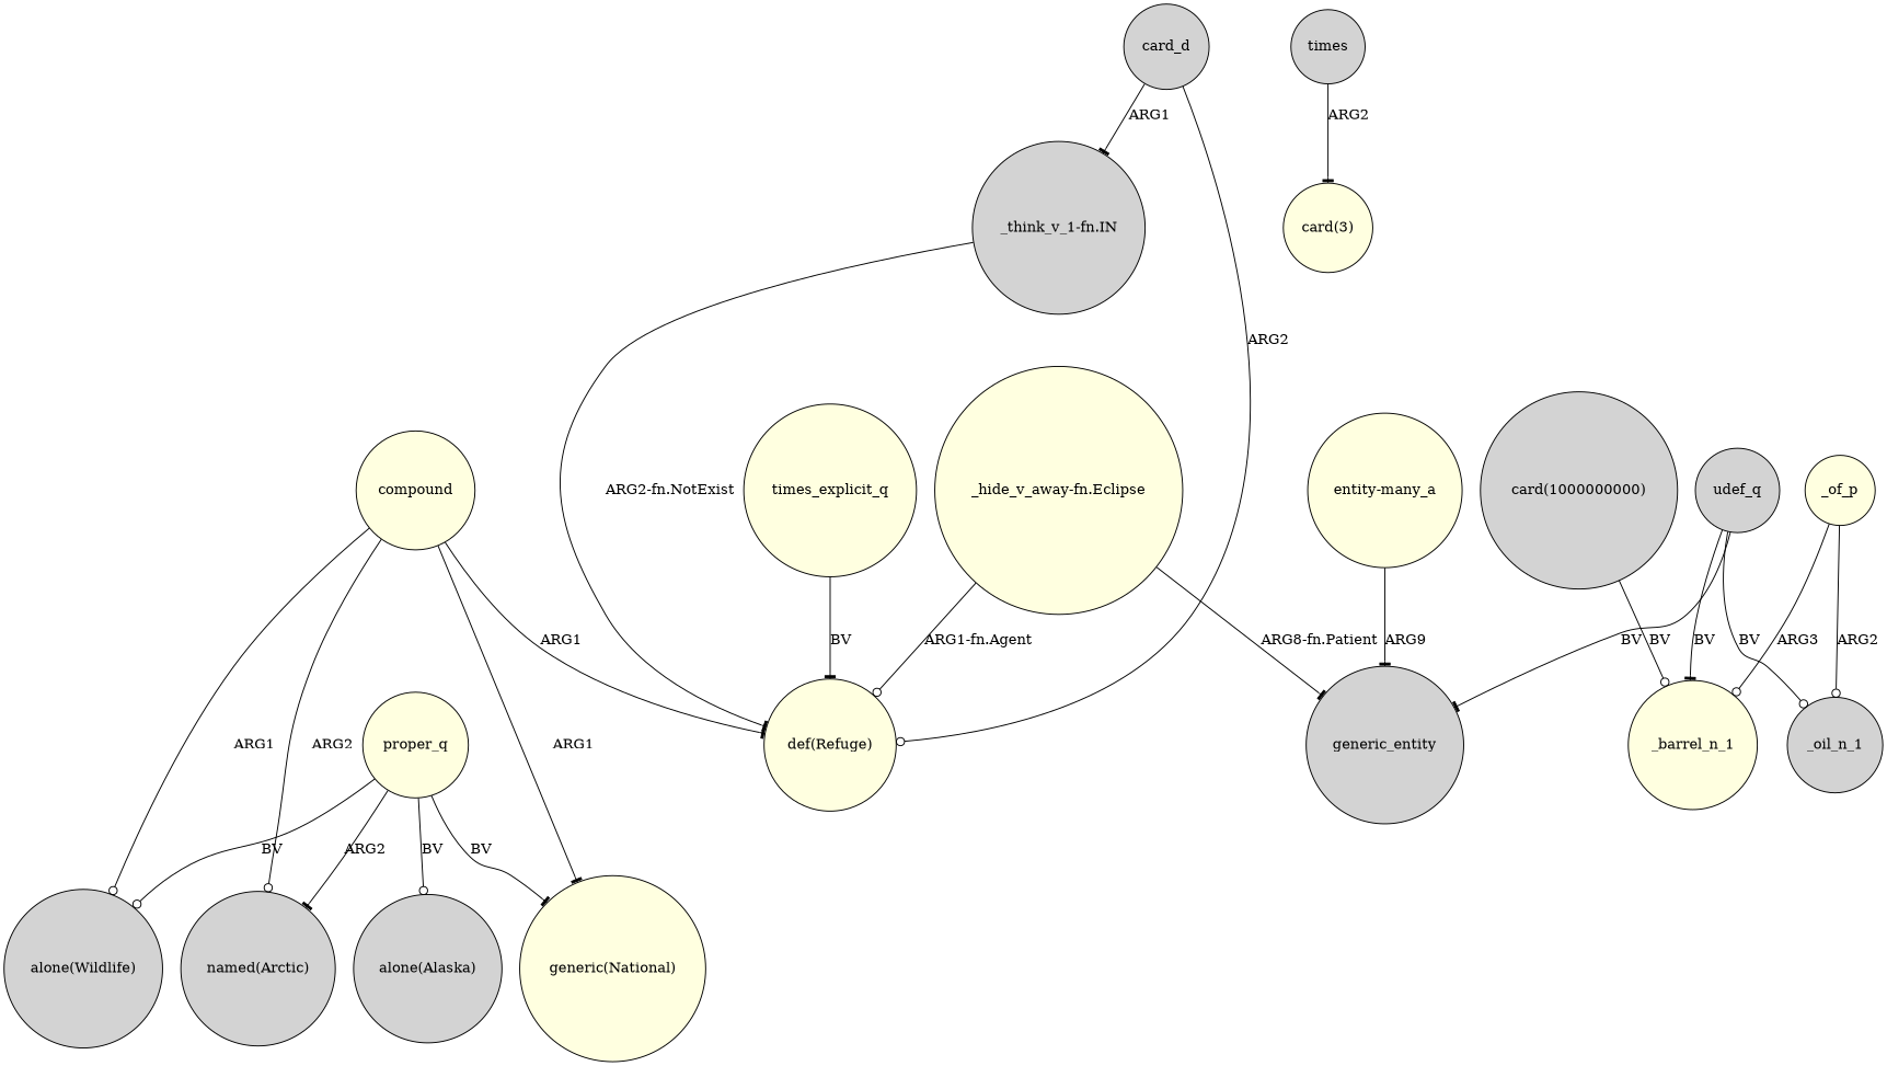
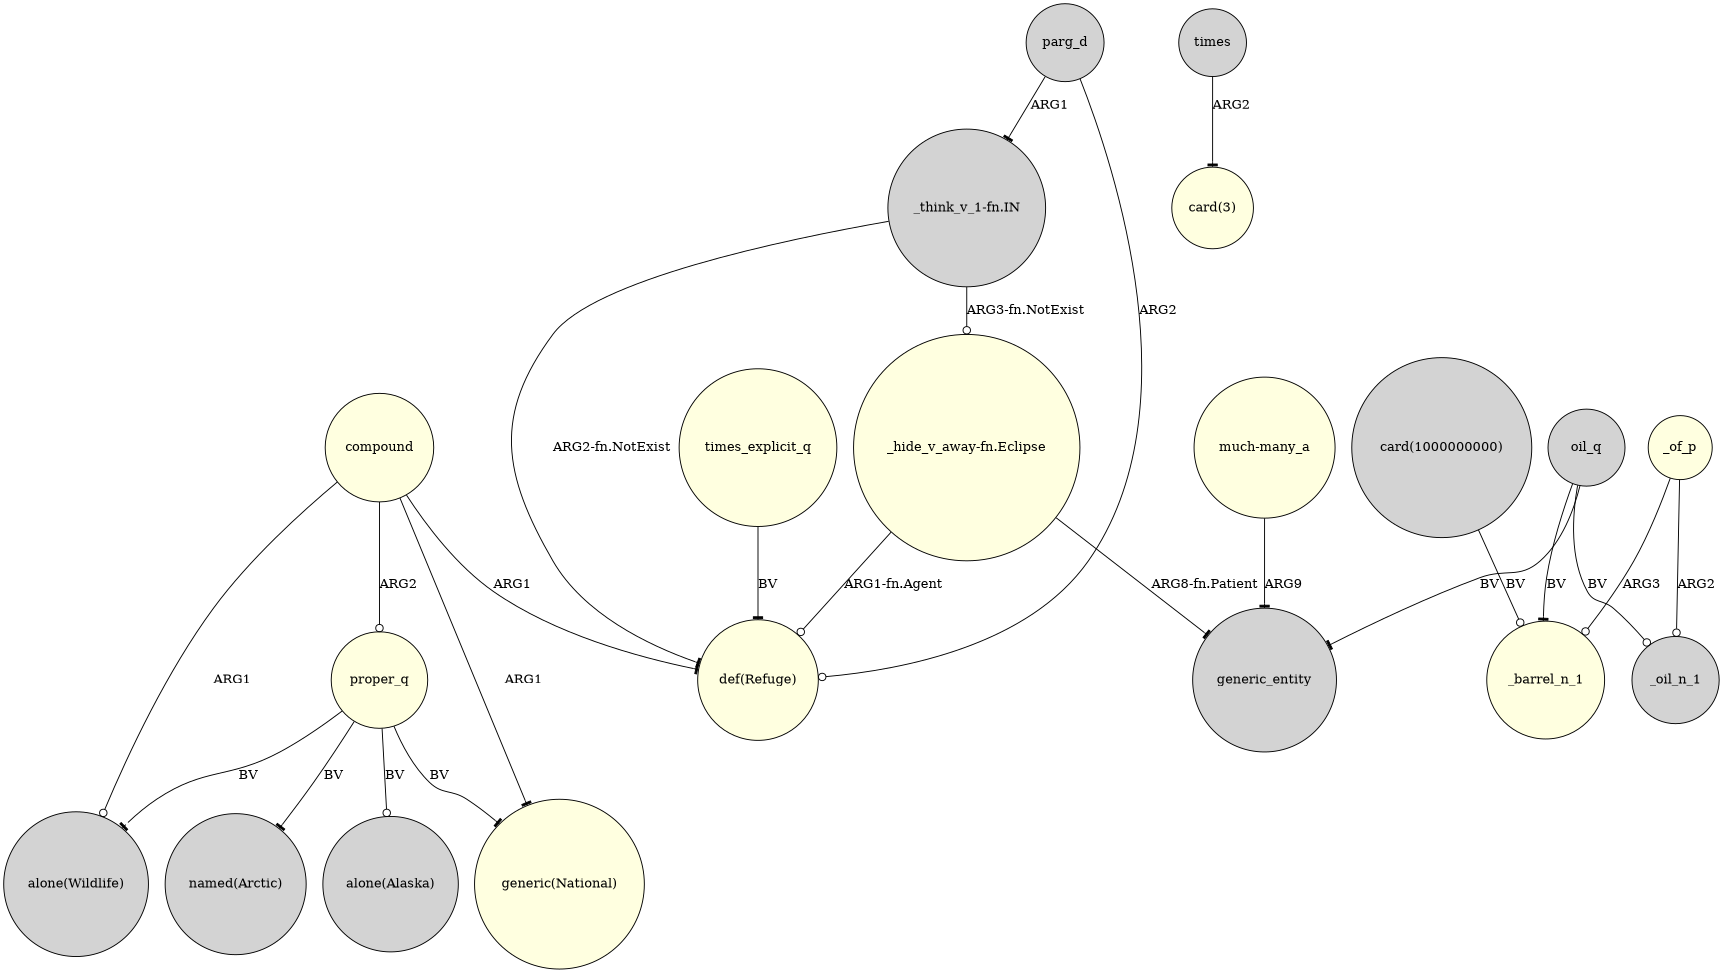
  digraph {
    node [fillcolor=lightgrey shape=circle style=filled]
    edge [arrowhead=tee]
    n1 [label="alone(Wildlife)"]
    compound [fillcolor=lightyellow]
    n3 [fillcolor=lightyellow label="def(Refuge)"]
    "named(Arctic)"
    n5 [fillcolor=lightyellow label="generic(National)"]
    _oil_n_1
    _of_p [fillcolor=lightyellow]
    _barrel_n_1 [fillcolor=lightyellow]
-   udef_q
+   udef_q [label=oil_q]
    generic_entity
    "_hide_v_away-fn.Eclipse" [fillcolor=lightyellow]
-   "much-many_a" [fillcolor=lightyellow label="entity-many_a"]
+   "much-many_a" [fillcolor=lightyellow]
    n13 [label="alone(Alaska)"]
    proper_q [fillcolor=lightyellow]
    times
    "card(3)" [fillcolor=lightyellow]
    "card(1000000000)"
    "_think_v_1-fn.IN"
-   parg_d [label=card_d]
+   parg_d
    n20 [fillcolor=lightyellow label=times_explicit_q]
    compound -> n1 [arrowhead=odot label=ARG1]
    compound -> n3 [label=ARG1]
-   compound -> "named(Arctic)" [arrowhead=odot label=ARG2]
+   compound -> proper_q [arrowhead=odot label=ARG2]
    compound -> n5 [label=ARG1]
    _of_p -> _oil_n_1 [arrowhead=odot label=ARG2]
    _of_p -> _barrel_n_1 [arrowhead=odot label=ARG3]
    udef_q -> _oil_n_1 [arrowhead=odot label=BV]
    udef_q -> _barrel_n_1 [label=BV]
    udef_q -> generic_entity [label=BV]
    "_hide_v_away-fn.Eclipse" -> n3 [arrowhead=odot label="ARG1-fn.Agent"]
    "_hide_v_away-fn.Eclipse" -> generic_entity [label="ARG8-fn.Patient"]
    "much-many_a" -> generic_entity [label=ARG9]
-   proper_q -> n1 [arrowhead=odot label=BV]
-   proper_q -> "named(Arctic)" [label=ARG2]
+   proper_q -> n1 [label=BV]
+   proper_q -> "named(Arctic)" [label=BV]
    proper_q -> n5 [label=BV]
    proper_q -> n13 [arrowhead=odot label=BV]
    times -> "card(3)" [label=ARG2]
    "card(1000000000)" -> _barrel_n_1 [arrowhead=odot label=BV]
    "_think_v_1-fn.IN" -> n3 [label="ARG2-fn.NotExist"]
+   "_think_v_1-fn.IN" -> "_hide_v_away-fn.Eclipse" [arrowhead=odot label="ARG3-fn.NotExist"]
    parg_d -> n3 [arrowhead=odot label=ARG2]
    parg_d -> "_think_v_1-fn.IN" [label=ARG1]
    n20 -> n3 [label=BV]
  }
